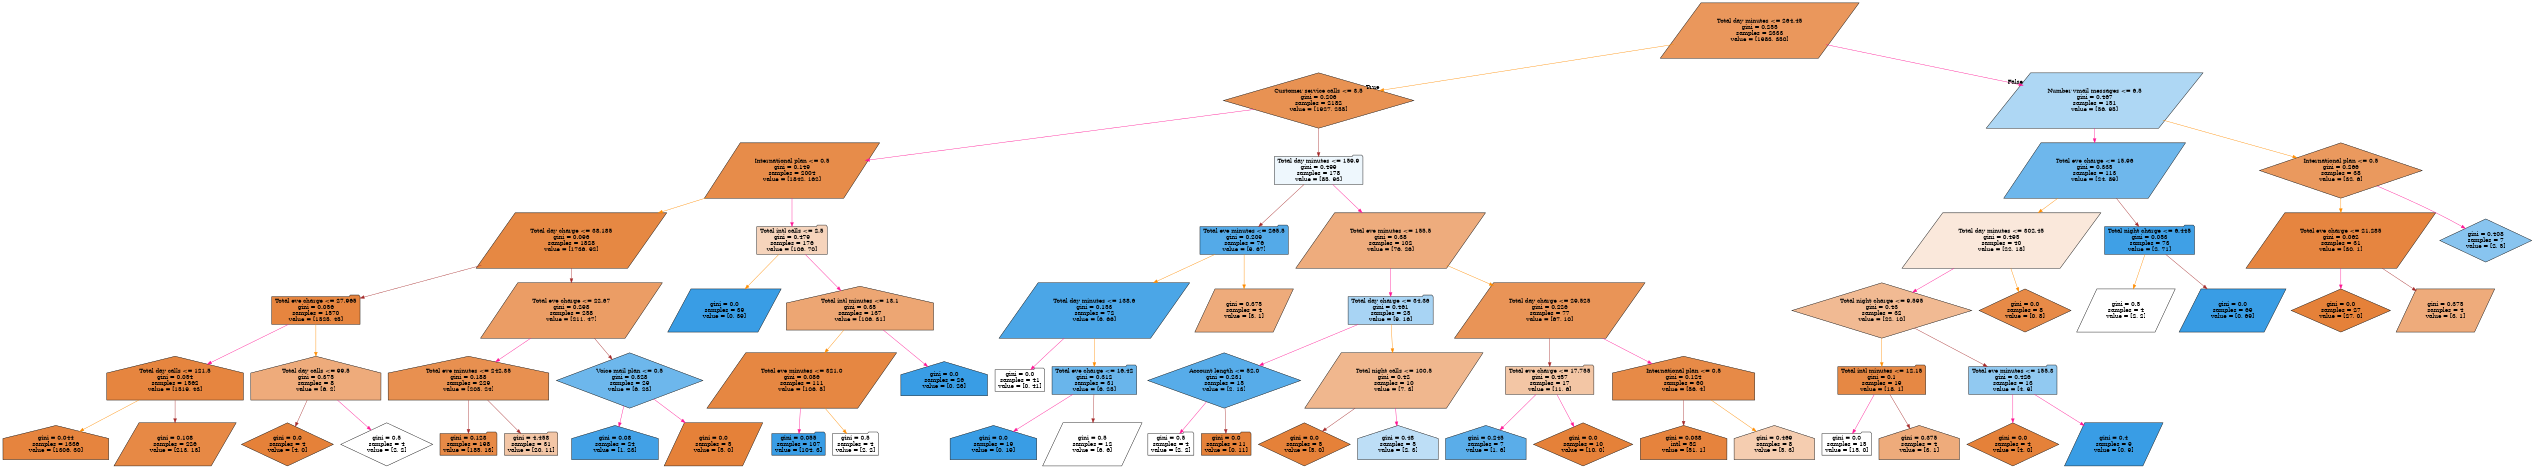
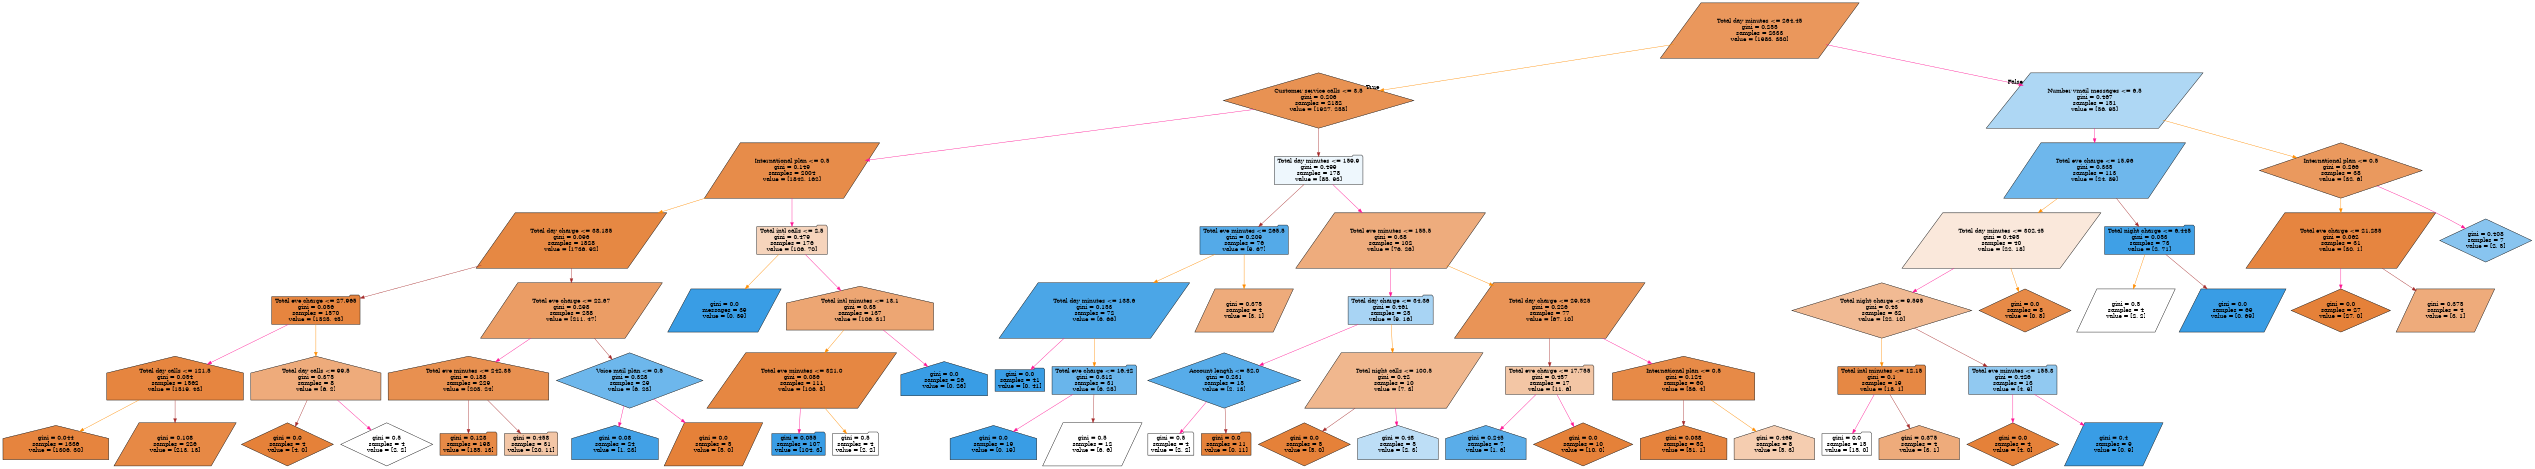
  digraph {
    node [color=black fillcolor="#399de5" shape=parallelogram style=filled]
    edge [color=deeppink]
    n1 [fillcolor="#ea975c" label="Total day minutes <= 264.45\ngini = 0.255\nsamples = 2333\nvalue = [1983, 350]"]
    n2 [fillcolor="#e89253" label="Customer service calls <= 3.5\ngini = 0.206\nsamples = 2182\nvalue = [1927, 255]" shape=diamond]
    n3 [fillcolor="#aed7f4" label="Number vmail messages <= 6.5\ngini = 0.467\nsamples = 151\nvalue = [56, 95]"]
    n4 [fillcolor="#e78c4a" label="International plan <= 0.5\ngini = 0.149\nsamples = 2004\nvalue = [1842, 162]"]
    n5 [fillcolor="#eef7fd" label="Total day minutes <= 159.9\ngini = 0.499\nsamples = 178\nvalue = [85, 93]" shape=folder]
    n6 [fillcolor="#6eb7ec" label="Total eve charge <= 15.96\ngini = 0.335\nsamples = 113\nvalue = [24, 89]"]
    n7 [fillcolor="#ea995e" label="International plan <= 0.5\ngini = 0.266\nsamples = 38\nvalue = [32, 6]" shape=diamond]
    n8 [fillcolor="#e68843" label="Total day charge <= 38.185\ngini = 0.096\nsamples = 1828\nvalue = [1736, 92]"]
    n9 [fillcolor="#f6d4bc" label="Total intl calls <= 2.5\ngini = 0.479\nsamples = 176\nvalue = [106, 70]" shape=folder]
    n10 [fillcolor="#54aae8" label="Total eve minutes <= 265.5\ngini = 0.209\nsamples = 76\nvalue = [9, 67]" shape=folder]
    n11 [fillcolor="#eeac7d" label="Total eve minutes <= 155.5\ngini = 0.38\nsamples = 102\nvalue = [76, 26]"]
    n12 [fillcolor="#e6853f" label="Total eve charge <= 27.965\ngini = 0.056\nsamples = 1570\nvalue = [1525, 45]" shape=folder]
    n13 [fillcolor="#eb9d65" label="Total eve charge <= 22.67\ngini = 0.298\nsamples = 258\nvalue = [211, 47]"]
-   n14 [label="gini = 0.0\nsamples = 39\nvalue = [0, 39]"]
+   n14 [label="gini = 0.0\nmessages = 39\nvalue = [0, 39]"]
    n15 [fillcolor="#eda673" label="Total intl minutes <= 13.1\ngini = 0.35\nsamples = 137\nvalue = [106, 31]" shape=house]
    n16 [fillcolor="#e6853f" label="Total day calls <= 121.5\ngini = 0.054\nsamples = 1562\nvalue = [1519, 43]" shape=house]
    n17 [fillcolor="#eeab7b" label="Total day calls <= 99.5\ngini = 0.375\nsamples = 8\nvalue = [6, 2]" shape=house]
    n18 [fillcolor="#e89050" label="Total eve minutes <= 242.35\ngini = 0.188\nsamples = 229\nvalue = [205, 24]" shape=house]
    n19 [fillcolor="#6db7ec" label="Voice mail plan <= 0.5\ngini = 0.328\nsamples = 29\nvalue = [6, 23]" shape=diamond]
    n20 [fillcolor="#e6843e" label="gini = 0.044\nsamples = 1336\nvalue = [1306, 30]" shape=house]
    n21 [fillcolor="#e78945" label="gini = 0.108\nsamples = 226\nvalue = [213, 13]"]
    n22 [fillcolor="#e58139" label="gini = 0.0\nsamples = 4\nvalue = [4, 0]" shape=diamond]
    n23 [fillcolor="#ffffff" label="gini = 0.5\nsamples = 4\nvalue = [2, 2]" shape=diamond]
    n24 [fillcolor="#e78a47" label="gini = 0.123\nsamples = 198\nvalue = [185, 13]" shape=folder]
-   n25 [fillcolor="#f3c6a6" label="gini = 4.458\nsamples = 31\nvalue = [20, 11]" shape=folder]
+   n25 [fillcolor="#f3c6a6" label="gini = 0.458\nsamples = 31\nvalue = [20, 11]" shape=folder]
    n26 [fillcolor="#42a1e6" label="gini = 0.08\nsamples = 24\nvalue = [1, 23]" shape=house]
    n27 [fillcolor="#e58139" label="gini = 0.0\nsamples = 5\nvalue = [5, 0]"]
    n28 [fillcolor="#e68742" label="Total eve minutes <= 321.0\ngini = 0.086\nsamples = 111\nvalue = [106, 5]"]
    n29 [label="gini = 0.0\nsamples = 26\nvalue = [0, 26]" shape=house]
    n30 [label="gini = 0.055\nsamples = 107\nvalue = [104, 3]" shape=folder]
    n31 [fillcolor="#ffffff" label="gini = 0.5\nsamples = 4\nvalue = [2, 2]" shape=folder]
    n32 [fillcolor="#4ba6e7" label="Total day minutes <= 138.6\ngini = 0.153\nsamples = 72\nvalue = [6, 66]"]
    n33 [fillcolor="#eeab7b" label="gini = 0.375\nsamples = 4\nvalue = [3, 1]"]
    n34 [fillcolor="#a8d4f4" label="Total day charge <= 34.36\ngini = 0.461\nsamples = 25\nvalue = [9, 16]" shape=folder]
    n35 [fillcolor="#e99457" label="Total day charge <= 29.525\ngini = 0.226\nsamples = 77\nvalue = [67, 10]"]
-   n36 [fillcolor="#ffffff" label="gini = 0.0\nsamples = 41\nvalue = [0, 41]" shape=folder]
+   n36 [label="gini = 0.0\nsamples = 41\nvalue = [0, 41]" shape=folder]
    n37 [fillcolor="#69b5eb" label="Total eve charge <= 16.42\ngini = 0.312\nsamples = 31\nvalue = [6, 25]" shape=folder]
    n38 [label="gini = 0.0\nsamples = 19\nvalue = [0, 19]" shape=house]
    n39 [fillcolor="#ffffff" label="gini = 0.5\nsamples = 12\nvalue = [6, 6]"]
    n40 [fillcolor="#57ace9" label="Account length <= 52.0\ngini = 0.231\nsamples = 15\nvalue = [2, 13]" shape=diamond]
    n41 [fillcolor="#f0b78e" label="Total night calls <= 100.5\ngini = 0.42\nsamples = 10\nvalue = [7, 3]"]
    n42 [fillcolor="#f3c6a5" label="Total eve charge <= 17.755\ngini = 0.457\nsamples = 17\nvalue = [11, 6]" shape=folder]
    n43 [fillcolor="#e78a47" label="International plan <= 0.5\ngini = 0.124\nsamples = 60\nvalue = [56, 4]" shape=house]
    n44 [fillcolor="#ffffff" label="gini = 0.5\nsamples = 4\nvalue = [2, 2]" shape=folder]
    n45 [fillcolor="#e58139" label="gini = 0.0\nsamples = 11\nvalue = [0, 11]" shape=folder]
    n46 [fillcolor="#e58139" label="gini = 0.0\nsamples = 5\nvalue = [5, 0]" shape=diamond]
    n47 [fillcolor="#bddef6" label="gini = 0.48\nsamples = 5\nvalue = [2, 3]" shape=house]
    n48 [fillcolor="#5aade9" label="gini = 0.245\nsamples = 7\nvalue = [1, 6]" shape=house]
    n49 [fillcolor="#e58139" label="gini = 0.0\nsamples = 10\nvalue = [10, 0]" shape=diamond]
-   n50 [fillcolor="#e6833d" label="gini = 0.038\nintl = 52\nvalue = [51, 1]" shape=house]
+   n50 [fillcolor="#e6833d" label="gini = 0.038\nsamples = 52\nvalue = [51, 1]" shape=house]
    n51 [fillcolor="#f5cdb0" label="gini = 0.469\nsamples = 8\nvalue = [5, 3]" shape=house]
    n52 [fillcolor="#fae8db" label="Total day minutes <= 302.45\ngini = 0.495\nsamples = 40\nvalue = [22, 18]"]
    n53 [fillcolor="#3fa0e6" label="Total night charge <= 6.445\ngini = 0.053\nsamples = 73\nvalue = [2, 71]" shape=folder]
    n54 [fillcolor="#e68540" label="Total eve charge <= 21.285\ngini = 0.062\nsamples = 31\nvalue = [30, 1]"]
    n55 [fillcolor="#88c4ef" label="gini = 0.408\nsamples = 7\nvalue = [2, 5]" shape=diamond]
    n56 [fillcolor="#f1ba93" label="Total night charge <= 9.595\ngini = 0.43\nsamples = 32\nvalue = [22, 10]" shape=diamond]
    n57 [fillcolor="#e78a47" label="gini = 0.0\nsamples = 8\nvalue = [0, 8]" shape=diamond]
    n58 [fillcolor="#ffffff" label="gini = 0.5\nsamples = 4\nvalue = [2, 2]"]
    n59 [label="gini = 0.0\nsamples = 69\nvalue = [0, 69]"]
    n60 [fillcolor="#e68844" label="Total intl minutes <= 12.15\ngini = 0.1\nsamples = 19\nvalue = [18, 1]" shape=folder]
    n61 [fillcolor="#91c9f1" label="Total eve minutes <= 155.3\ngini = 0.426\nsamples = 13\nvalue = [4, 9]" shape=folder]
    n62 [fillcolor="#ffffff" label="gini = 0.0\nsamples = 15\nvalue = [15, 0]" shape=folder]
    n63 [fillcolor="#eeab7b" label="gini = 0.375\nsamples = 4\nvalue = [3, 1]" shape=house]
    n64 [fillcolor="#e58139" label="gini = 0.0\nsamples = 4\nvalue = [4, 0]" shape=diamond]
    n65 [label="gini = 0.4\nsamples = 9\nvalue = [0, 9]"]
    n66 [fillcolor="#e58139" label="gini = 0.0\nsamples = 27\nvalue = [27, 0]" shape=diamond]
    n67 [fillcolor="#eeab7b" label="gini = 0.375\nsamples = 4\nvalue = [3, 1]"]
    n1 -> n2 [color=darkorange headlabel=True labelangle=45 labeldistance=2.5]
    n1 -> n3 [headlabel=False labelangle=-45 labeldistance=2.5]
    n2 -> n4
    n2 -> n5 [color=brown]
    n3 -> n6
    n3 -> n7 [color=darkorange]
    n4 -> n8 [color=darkorange]
    n4 -> n9
    n5 -> n10 [color=brown]
    n5 -> n11
    n6 -> n52 [color=darkorange]
    n6 -> n53 [color=brown]
    n7 -> n54 [color=darkorange]
    n7 -> n55
    n8 -> n12 [color=brown]
    n8 -> n13 [color=brown]
    n9 -> n14 [color=darkorange]
    n9 -> n15
    n10 -> n32 [color=darkorange]
    n10 -> n33 [color=darkorange]
    n11 -> n34
    n11 -> n35 [color=darkorange]
    n12 -> n16
    n12 -> n17 [color=darkorange]
    n13 -> n18
    n13 -> n19 [color=brown]
    n15 -> n28 [color=darkorange]
    n15 -> n29
    n16 -> n20 [color=darkorange]
    n16 -> n21 [color=brown]
    n17 -> n22 [color=brown]
    n17 -> n23
    n18 -> n24 [color=brown]
    n18 -> n25 [color=brown]
    n19 -> n26
    n19 -> n27
    n28 -> n30
    n28 -> n31 [color=darkorange]
    n32 -> n36
    n32 -> n37 [color=darkorange]
    n34 -> n40
    n34 -> n41 [color=darkorange]
    n35 -> n42 [color=brown]
    n35 -> n43
    n37 -> n38
    n37 -> n39 [color=brown]
    n40 -> n44
    n40 -> n45 [color=brown]
    n41 -> n46 [color=brown]
    n41 -> n47
    n42 -> n48
    n42 -> n49
    n43 -> n50 [color=brown]
    n43 -> n51 [color=darkorange]
    n52 -> n56
    n52 -> n57 [color=darkorange]
    n53 -> n58 [color=darkorange]
    n53 -> n59 [color=brown]
    n54 -> n66
    n54 -> n67 [color=brown]
    n56 -> n60 [color=darkorange]
    n56 -> n61 [color=brown]
    n60 -> n62
    n60 -> n63 [color=brown]
    n61 -> n64
    n61 -> n65
  }
